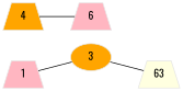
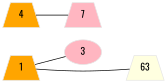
  graph {
    fontname=Oswald
    rankdir=LR
    node [color=gray90 fillcolor=orange fontname=Oswald shape=trapezium style=filled]
    edge [fontname=Oswald]
-   1 [fillcolor=lightpink super="+17"]
-   3 [shape=ellipse super="+5+7"]
+   1 [super="+17"]
+   3 [fillcolor=lightpink shape=ellipse super="+5+7"]
    n3 [fillcolor=lightyellow label=63 super="+15+19"]
    4 [super="+11"]
-   6 [fillcolor=lightpink super="+8+9"]
+   6 [fillcolor=lightpink super="+8+9" label=7]
    1 -- 3
-   3 -- n3
+   1 -- n3
    4 -- 6
  }
